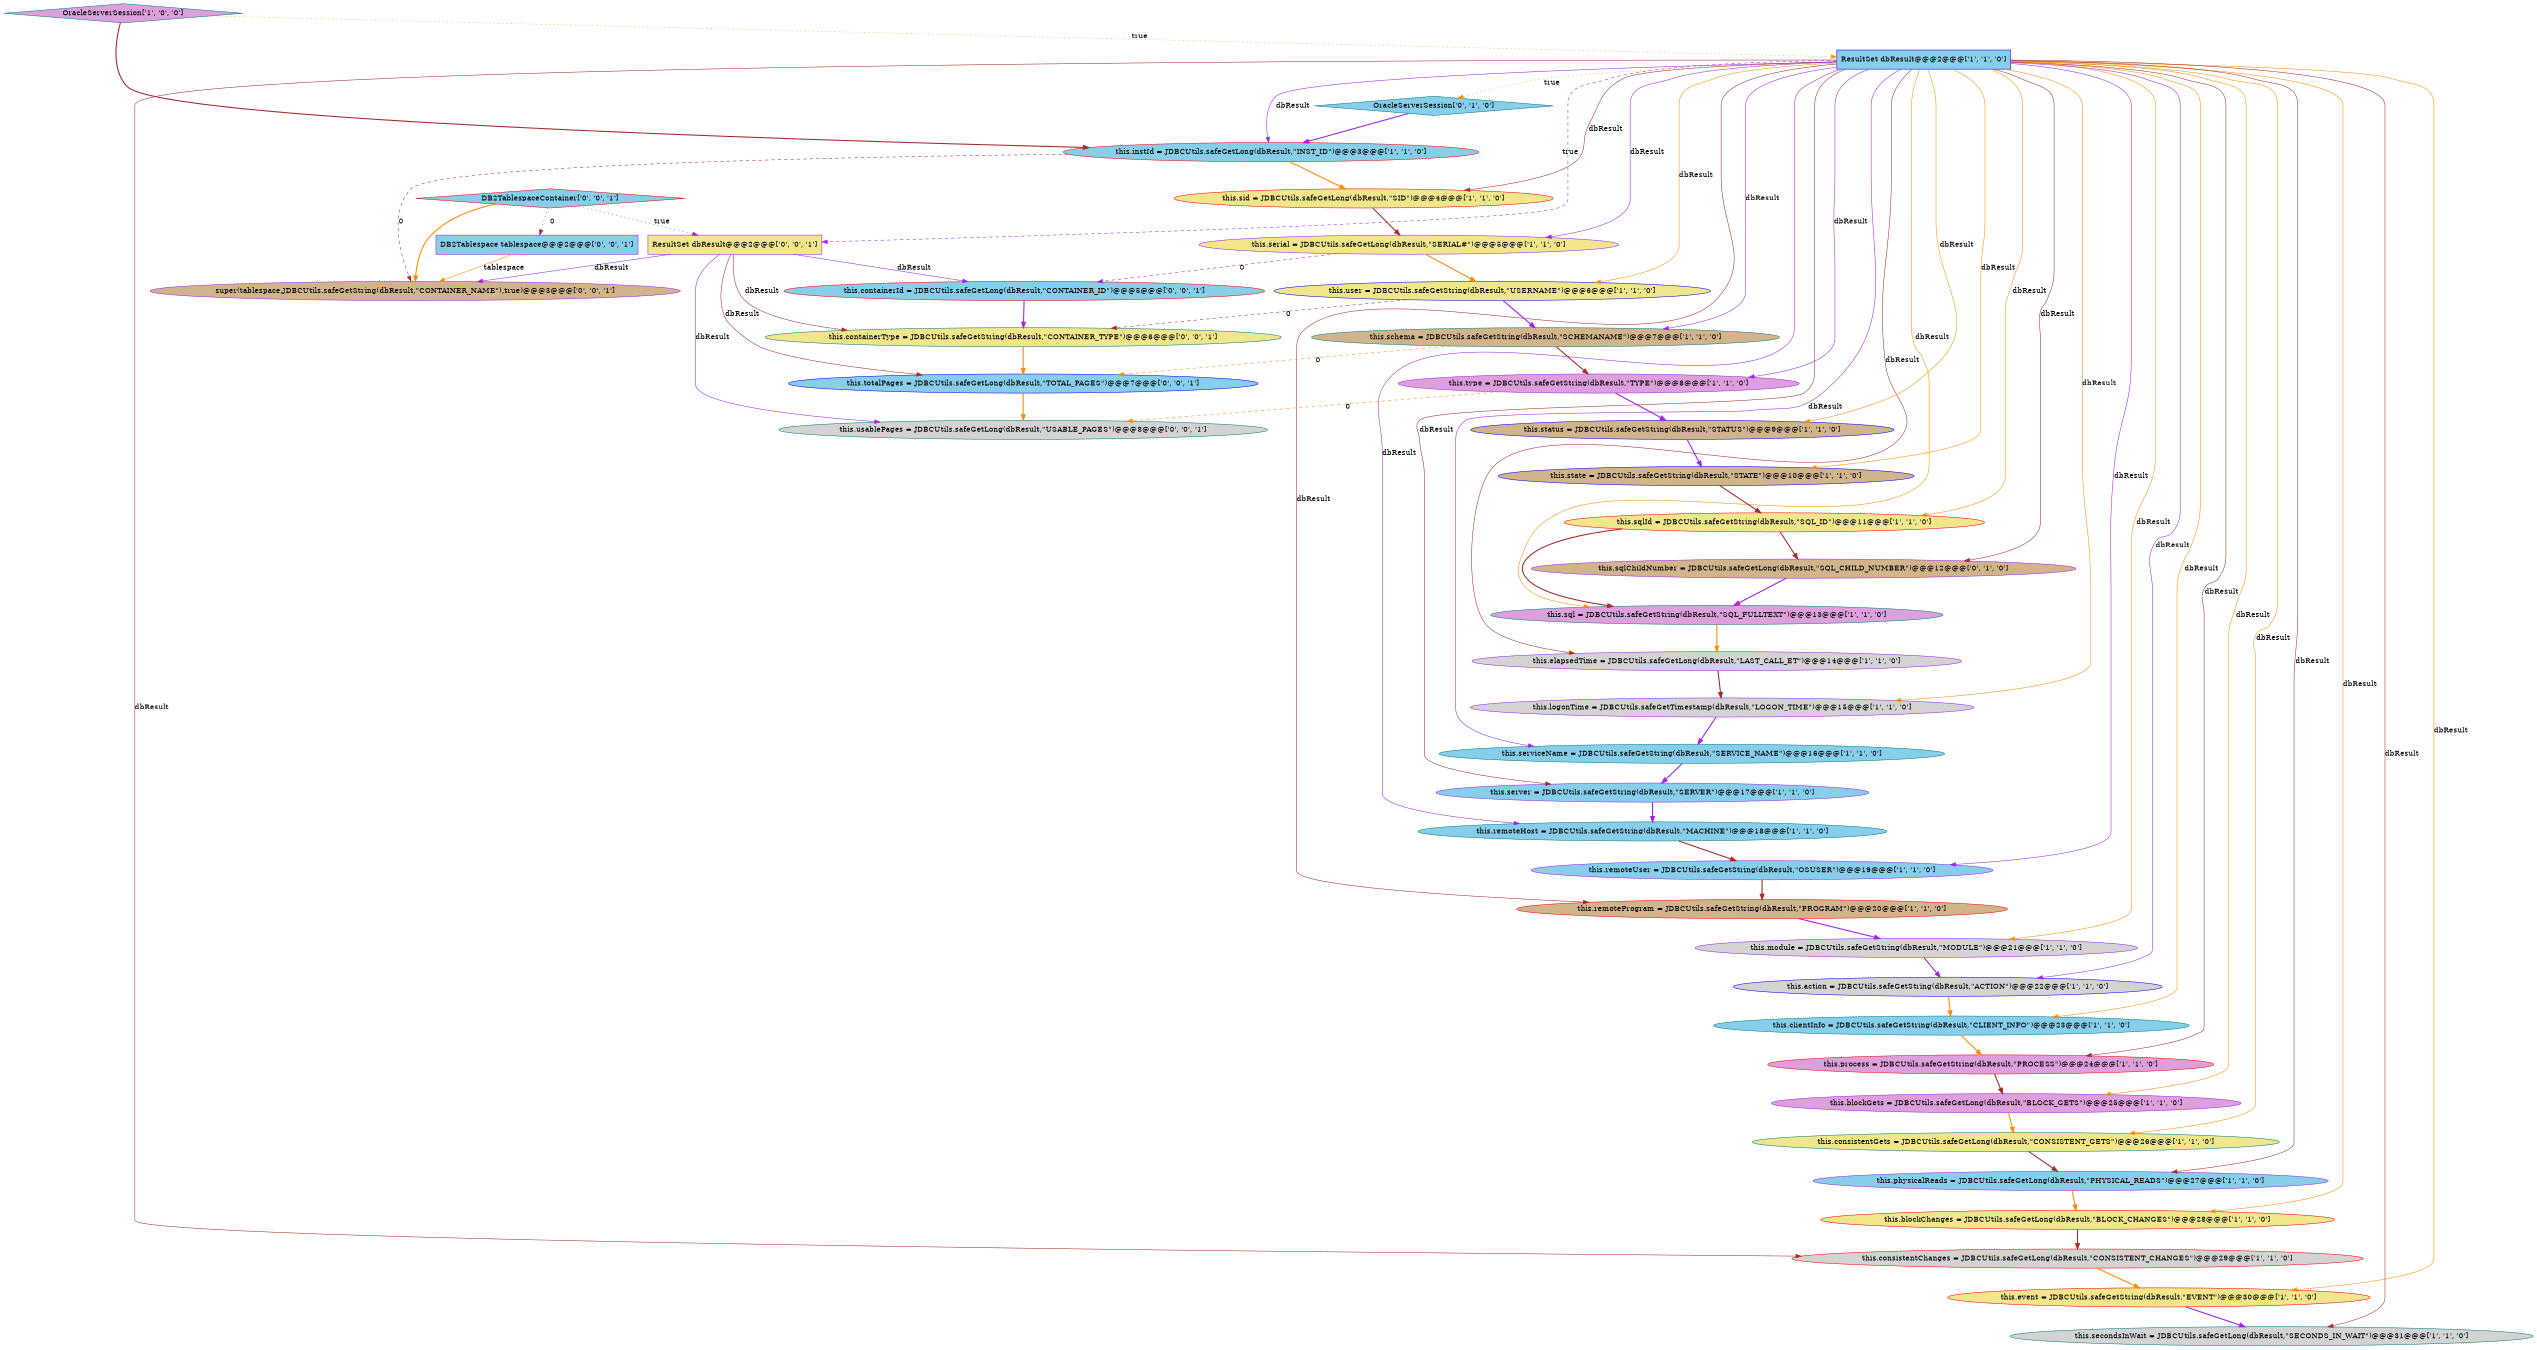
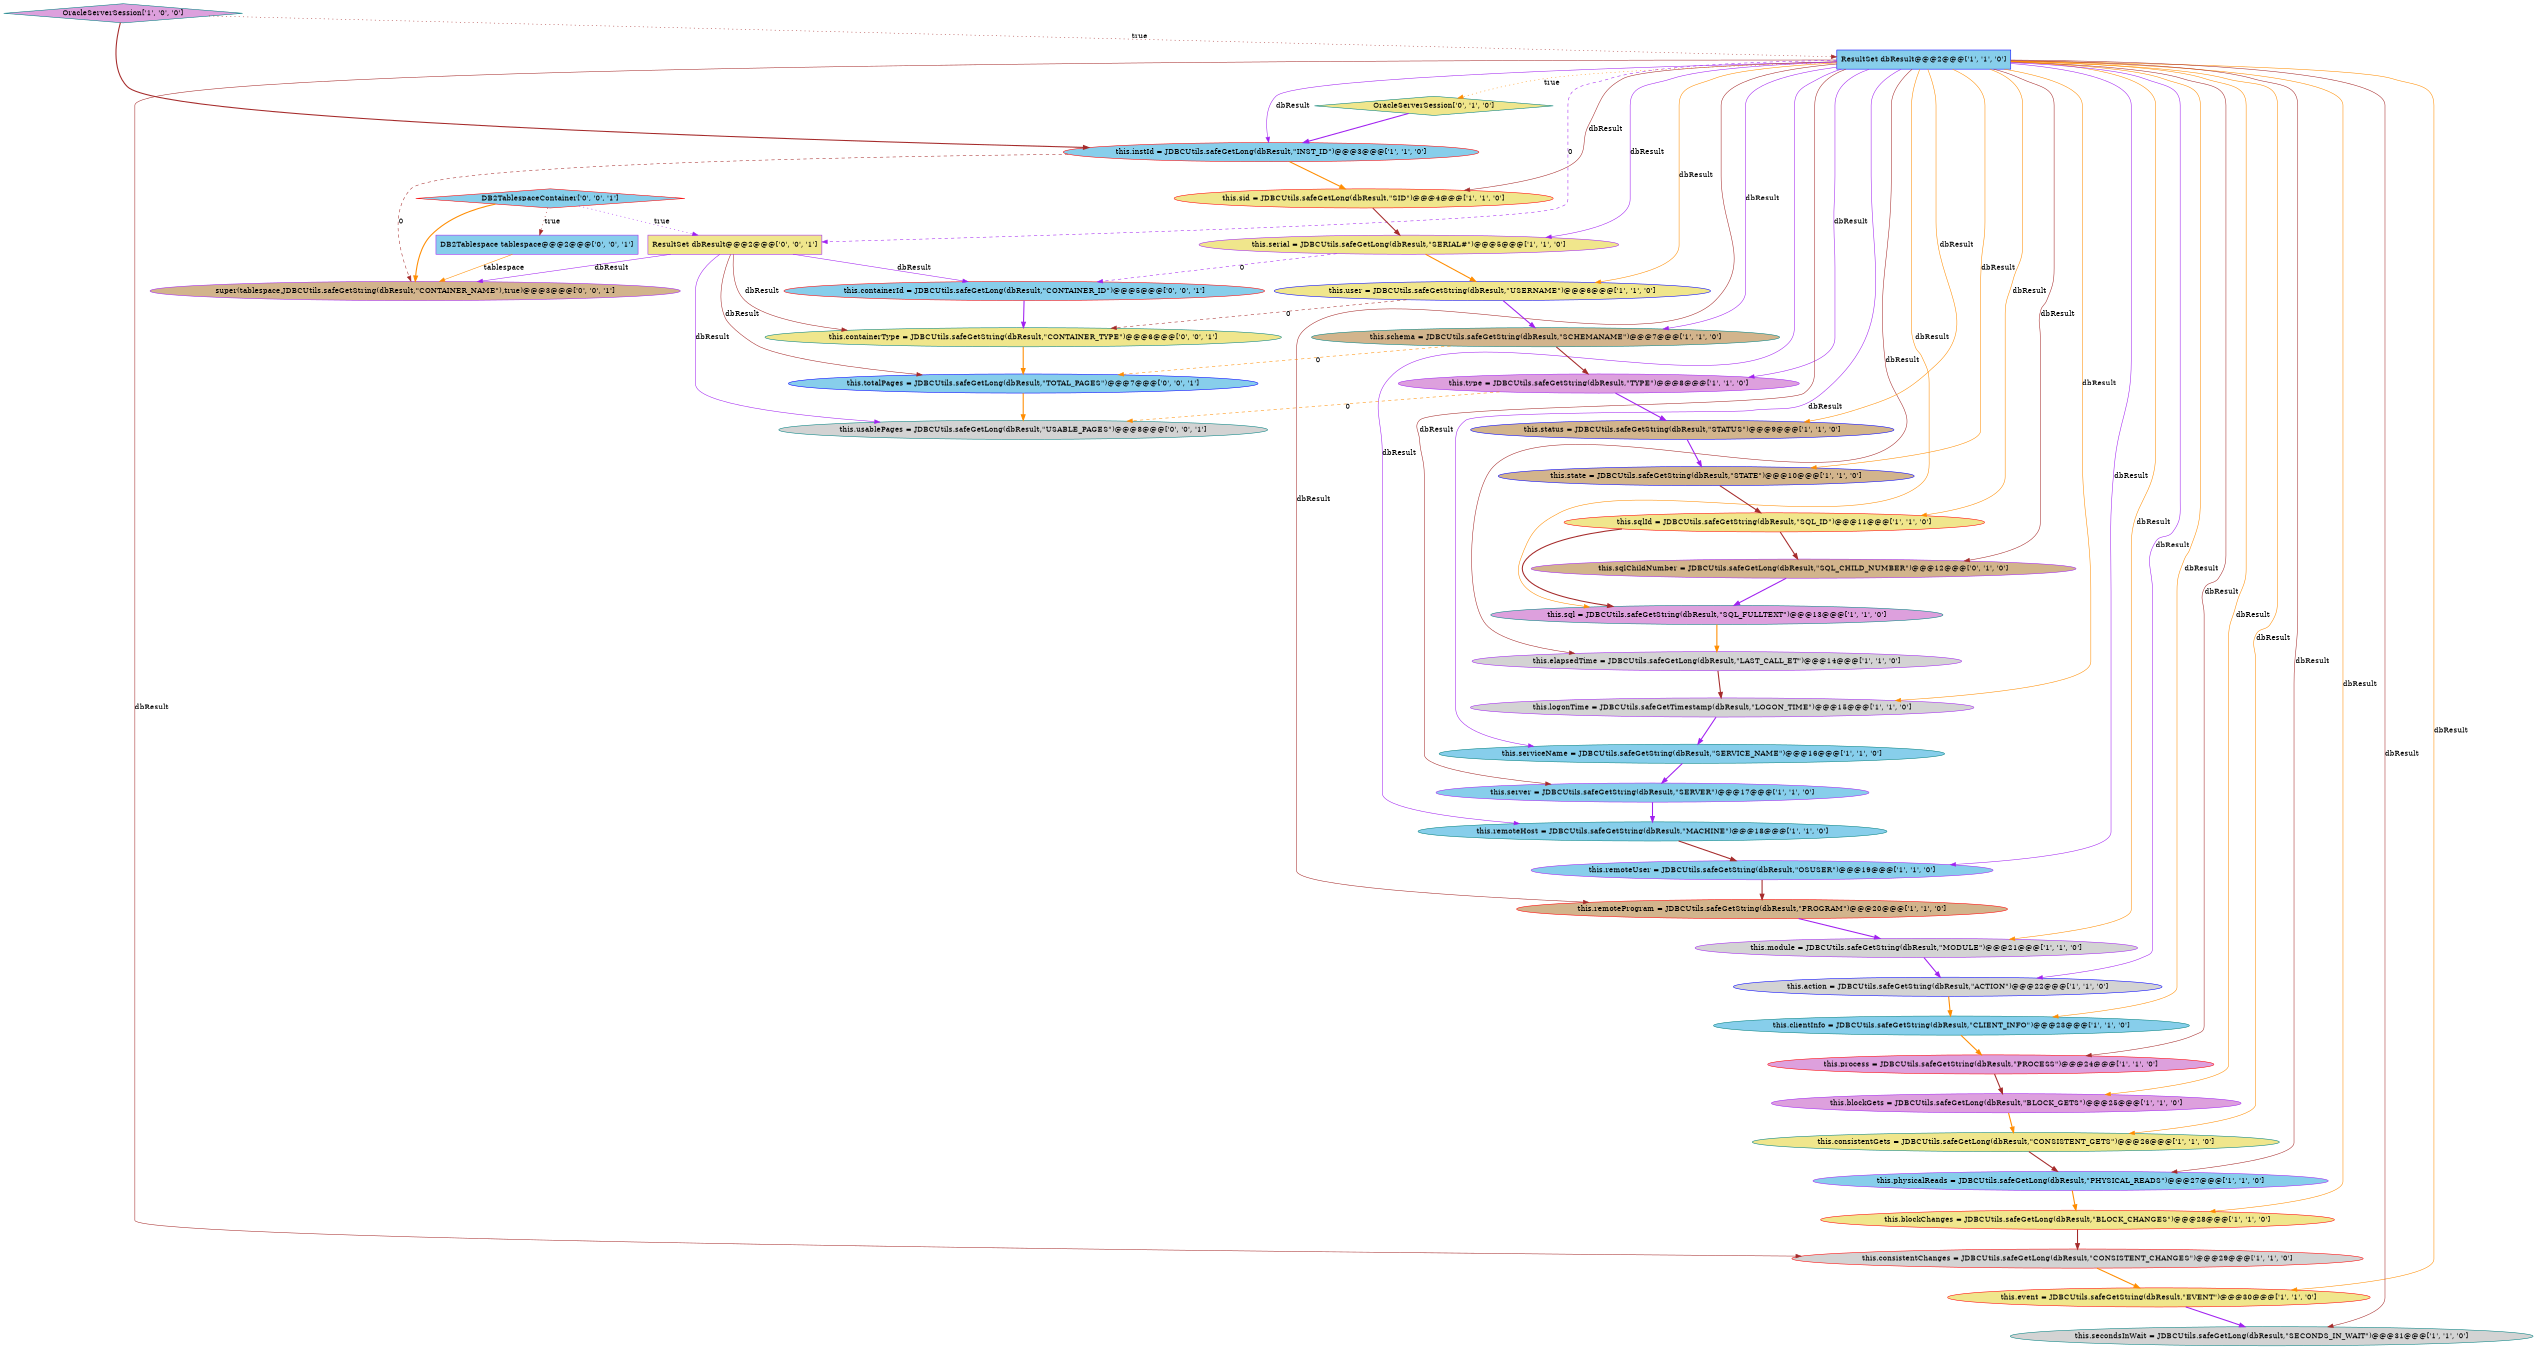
  digraph {
    node [color=purple fillcolor=skyblue shape=ellipse style=filled]
    edge [color=darkorange style=bold]
    n1 [color=teal label="this.clientInfo = JDBCUtils.safeGetString(dbResult,\"CLIENT_INFO\")@@@23@@@['1', '1', '0']"]
    n2 [color=red fillcolor=plum label="this.process = JDBCUtils.safeGetString(dbResult,\"PROCESS\")@@@24@@@['1', '1', '0']"]
    n3 [fillcolor=plum label="this.blockGets = JDBCUtils.safeGetLong(dbResult,\"BLOCK_GETS\")@@@25@@@['1', '1', '0']"]
    n4 [color=teal fillcolor=plum label="OracleServerSession['1', '0', '0']" shape=diamond]
    n5 [color=red label="this.instId = JDBCUtils.safeGetLong(dbResult,\"INST_ID\")@@@3@@@['1', '1', '0']"]
    n6 [color=blue label="ResultSet dbResult@@@2@@@['1', '1', '0']" shape=box]
    n7 [fillcolor=tan label="super(tablespace,JDBCUtils.safeGetString(dbResult,\"CONTAINER_NAME\"),true)@@@3@@@['0', '0', '1']"]
    n8 [color=red fillcolor=khaki label="this.sid = JDBCUtils.safeGetLong(dbResult,\"SID\")@@@4@@@['1', '1', '0']"]
    n9 [color=red fillcolor=tan label="this.remoteProgram = JDBCUtils.safeGetString(dbResult,\"PROGRAM\")@@@20@@@['1', '1', '0']"]
    n10 [fillcolor=lightgrey label="this.module = JDBCUtils.safeGetString(dbResult,\"MODULE\")@@@21@@@['1', '1', '0']"]
    n11 [fillcolor=khaki label="this.serial = JDBCUtils.safeGetLong(dbResult,\"SERIAL#\")@@@5@@@['1', '1', '0']"]
    n12 [color=blue fillcolor=khaki label="this.user = JDBCUtils.safeGetString(dbResult,\"USERNAME\")@@@6@@@['1', '1', '0']"]
    n13 [color=red fillcolor=khaki label="this.blockChanges = JDBCUtils.safeGetLong(dbResult,\"BLOCK_CHANGES\")@@@28@@@['1', '1', '0']"]
    n14 [color=red fillcolor=lightgrey label="this.consistentChanges = JDBCUtils.safeGetLong(dbResult,\"CONSISTENT_CHANGES\")@@@29@@@['1', '1', '0']"]
    n15 [fillcolor=khaki label="ResultSet dbResult@@@2@@@['0', '0', '1']" shape=box]
    n16 [color=teal fillcolor=tan label="this.schema = JDBCUtils.safeGetString(dbResult,\"SCHEMANAME\")@@@7@@@['1', '1', '0']"]
    n17 [fillcolor=plum label="this.type = JDBCUtils.safeGetString(dbResult,\"TYPE\")@@@8@@@['1', '1', '0']"]
    n18 [color=teal fillcolor=khaki label="this.consistentGets = JDBCUtils.safeGetLong(dbResult,\"CONSISTENT_GETS\")@@@26@@@['1', '1', '0']"]
    n19 [fillcolor=lightgrey label="this.elapsedTime = JDBCUtils.safeGetLong(dbResult,\"LAST_CALL_ET\")@@@14@@@['1', '1', '0']"]
    n20 [fillcolor=lightgrey label="this.logonTime = JDBCUtils.safeGetTimestamp(dbResult,\"LOGON_TIME\")@@@15@@@['1', '1', '0']"]
    n21 [color=teal label="this.serviceName = JDBCUtils.safeGetString(dbResult,\"SERVICE_NAME\")@@@16@@@['1', '1', '0']"]
    n22 [label="this.server = JDBCUtils.safeGetString(dbResult,\"SERVER\")@@@17@@@['1', '1', '0']"]
    n23 [fillcolor=tan label="this.sqlChildNumber = JDBCUtils.safeGetLong(dbResult,\"SQL_CHILD_NUMBER\")@@@12@@@['0', '1', '0']"]
    n24 [color=teal fillcolor=plum label="this.sql = JDBCUtils.safeGetString(dbResult,\"SQL_FULLTEXT\")@@@13@@@['1', '1', '0']"]
    n25 [color=red fillcolor=khaki label="this.event = JDBCUtils.safeGetString(dbResult,\"EVENT\")@@@30@@@['1', '1', '0']"]
    n26 [color=teal fillcolor=lightgrey label="this.secondsInWait = JDBCUtils.safeGetLong(dbResult,\"SECONDS_IN_WAIT\")@@@31@@@['1', '1', '0']"]
    n27 [color=teal label="this.remoteHost = JDBCUtils.safeGetString(dbResult,\"MACHINE\")@@@18@@@['1', '1', '0']"]
    n28 [label="this.remoteUser = JDBCUtils.safeGetString(dbResult,\"OSUSER\")@@@19@@@['1', '1', '0']"]
    n29 [color=blue fillcolor=lightgrey label="this.action = JDBCUtils.safeGetString(dbResult,\"ACTION\")@@@22@@@['1', '1', '0']"]
    n30 [color=red fillcolor=khaki label="this.sqlId = JDBCUtils.safeGetString(dbResult,\"SQL_ID\")@@@11@@@['1', '1', '0']"]
    n31 [color=blue fillcolor=tan label="this.state = JDBCUtils.safeGetString(dbResult,\"STATE\")@@@10@@@['1', '1', '0']"]
    n32 [color=blue fillcolor=tan label="this.status = JDBCUtils.safeGetString(dbResult,\"STATUS\")@@@9@@@['1', '1', '0']"]
    n33 [label="this.physicalReads = JDBCUtils.safeGetLong(dbResult,\"PHYSICAL_READS\")@@@27@@@['1', '1', '0']"]
-   n34 [color=teal label="OracleServerSession['0', '1', '0']" shape=diamond]
+   n34 [color=teal fillcolor=khaki label="OracleServerSession['0', '1', '0']" shape=diamond]
    n35 [color=red label="this.containerId = JDBCUtils.safeGetLong(dbResult,\"CONTAINER_ID\")@@@5@@@['0', '0', '1']"]
    n36 [color=teal fillcolor=khaki label="this.containerType = JDBCUtils.safeGetString(dbResult,\"CONTAINER_TYPE\")@@@6@@@['0', '0', '1']"]
    n37 [color=blue label="this.totalPages = JDBCUtils.safeGetLong(dbResult,\"TOTAL_PAGES\")@@@7@@@['0', '0', '1']"]
    n38 [color=teal fillcolor=lightgrey label="this.usablePages = JDBCUtils.safeGetLong(dbResult,\"USABLE_PAGES\")@@@8@@@['0', '0', '1']"]
    n39 [label="DB2Tablespace tablespace@@@2@@@['0', '0', '1']" shape=box]
    n40 [color=red label="DB2TablespaceContainer['0', '0', '1']" shape=diamond]
    n1 -> n2
    n2 -> n3 [color=brown]
    n3 -> n18
    n4 -> n5 [color=brown]
-   n4 -> n6 [label=true style=dotted]
+   n4 -> n6 [color=brown label=true style=dotted]
    n5 -> n7 [color=brown label=0 style=dashed]
    n5 -> n8
    n6 -> n1 [label=dbResult style=solid]
    n6 -> n2 [color=brown label=dbResult style=solid]
    n6 -> n3 [label=dbResult style=solid]
    n6 -> n5 [color=purple label=dbResult style=solid]
    n6 -> n8 [color=brown label=dbResult style=solid]
    n6 -> n9 [color=brown label=dbResult style=solid]
    n6 -> n10 [label=dbResult style=solid]
    n6 -> n11 [color=purple label=dbResult style=solid]
    n6 -> n12 [label=dbResult style=solid]
    n6 -> n13 [label=dbResult style=solid]
    n6 -> n14 [color=brown label=dbResult style=solid]
-   n6 -> n15 [color=purple label=true style=dashed]
+   n6 -> n15 [color=purple label=0 style=dashed]
    n6 -> n16 [color=purple label=dbResult style=solid]
    n6 -> n17 [color=purple label=dbResult style=solid]
    n6 -> n18 [label=dbResult style=solid]
    n6 -> n19 [color=brown label=dbResult style=solid]
    n6 -> n20 [label=dbResult style=solid]
    n6 -> n21 [color=purple label=dbResult style=solid]
    n6 -> n22 [color=brown label=dbResult style=solid]
    n6 -> n23 [color=brown label=dbResult style=solid]
    n6 -> n24 [label=dbResult style=solid]
    n6 -> n25 [label=dbResult style=solid]
    n6 -> n26 [color=brown label=dbResult style=solid]
    n6 -> n27 [color=purple label=dbResult style=solid]
    n6 -> n28 [color=purple label=dbResult style=solid]
    n6 -> n29 [color=purple label=dbResult style=solid]
    n6 -> n30 [label=dbResult style=solid]
    n6 -> n31 [label=dbResult style=solid]
    n6 -> n32 [label=dbResult style=solid]
    n6 -> n33 [color=brown label=dbResult style=solid]
    n6 -> n34 [label=true style=dotted]
    n8 -> n11 [color=brown]
    n9 -> n10 [color=purple]
    n10 -> n29 [color=purple]
    n11 -> n12
    n11 -> n35 [color=purple label=0 style=dashed]
    n12 -> n16 [color=purple]
    n12 -> n36 [color=brown label=0 style=dashed]
    n13 -> n14 [color=brown]
    n14 -> n25
    n15 -> n7 [color=purple label=dbResult style=solid]
    n15 -> n35 [color=purple label=dbResult style=solid]
    n15 -> n36 [color=brown label=dbResult style=solid]
    n15 -> n37 [color=brown label=dbResult style=solid]
    n15 -> n38 [color=purple label=dbResult style=solid]
    n16 -> n17 [color=brown]
    n16 -> n37 [label=0 style=dashed]
    n17 -> n32 [color=purple]
    n17 -> n38 [label=0 style=dashed]
    n18 -> n33 [color=brown]
    n19 -> n20 [color=brown]
    n20 -> n21 [color=purple]
    n21 -> n22 [color=purple]
    n22 -> n27 [color=purple]
    n23 -> n24 [color=purple]
    n24 -> n19
    n25 -> n26 [color=purple]
    n27 -> n28 [color=brown]
    n28 -> n9 [color=brown]
    n29 -> n1
    n30 -> n23 [color=brown]
    n30 -> n24 [color=brown]
    n31 -> n30 [color=brown]
    n32 -> n31 [color=purple]
    n33 -> n13
    n34 -> n5 [color=purple]
    n35 -> n36 [color=purple]
    n36 -> n37
    n37 -> n38
    n39 -> n7 [label=tablespace style=solid]
    n40 -> n7
    n40 -> n15 [color=purple label=true style=dotted]
-   n40 -> n39 [color=brown label=0 style=dotted]
+   n40 -> n39 [color=brown label=true style=dotted]
  }
